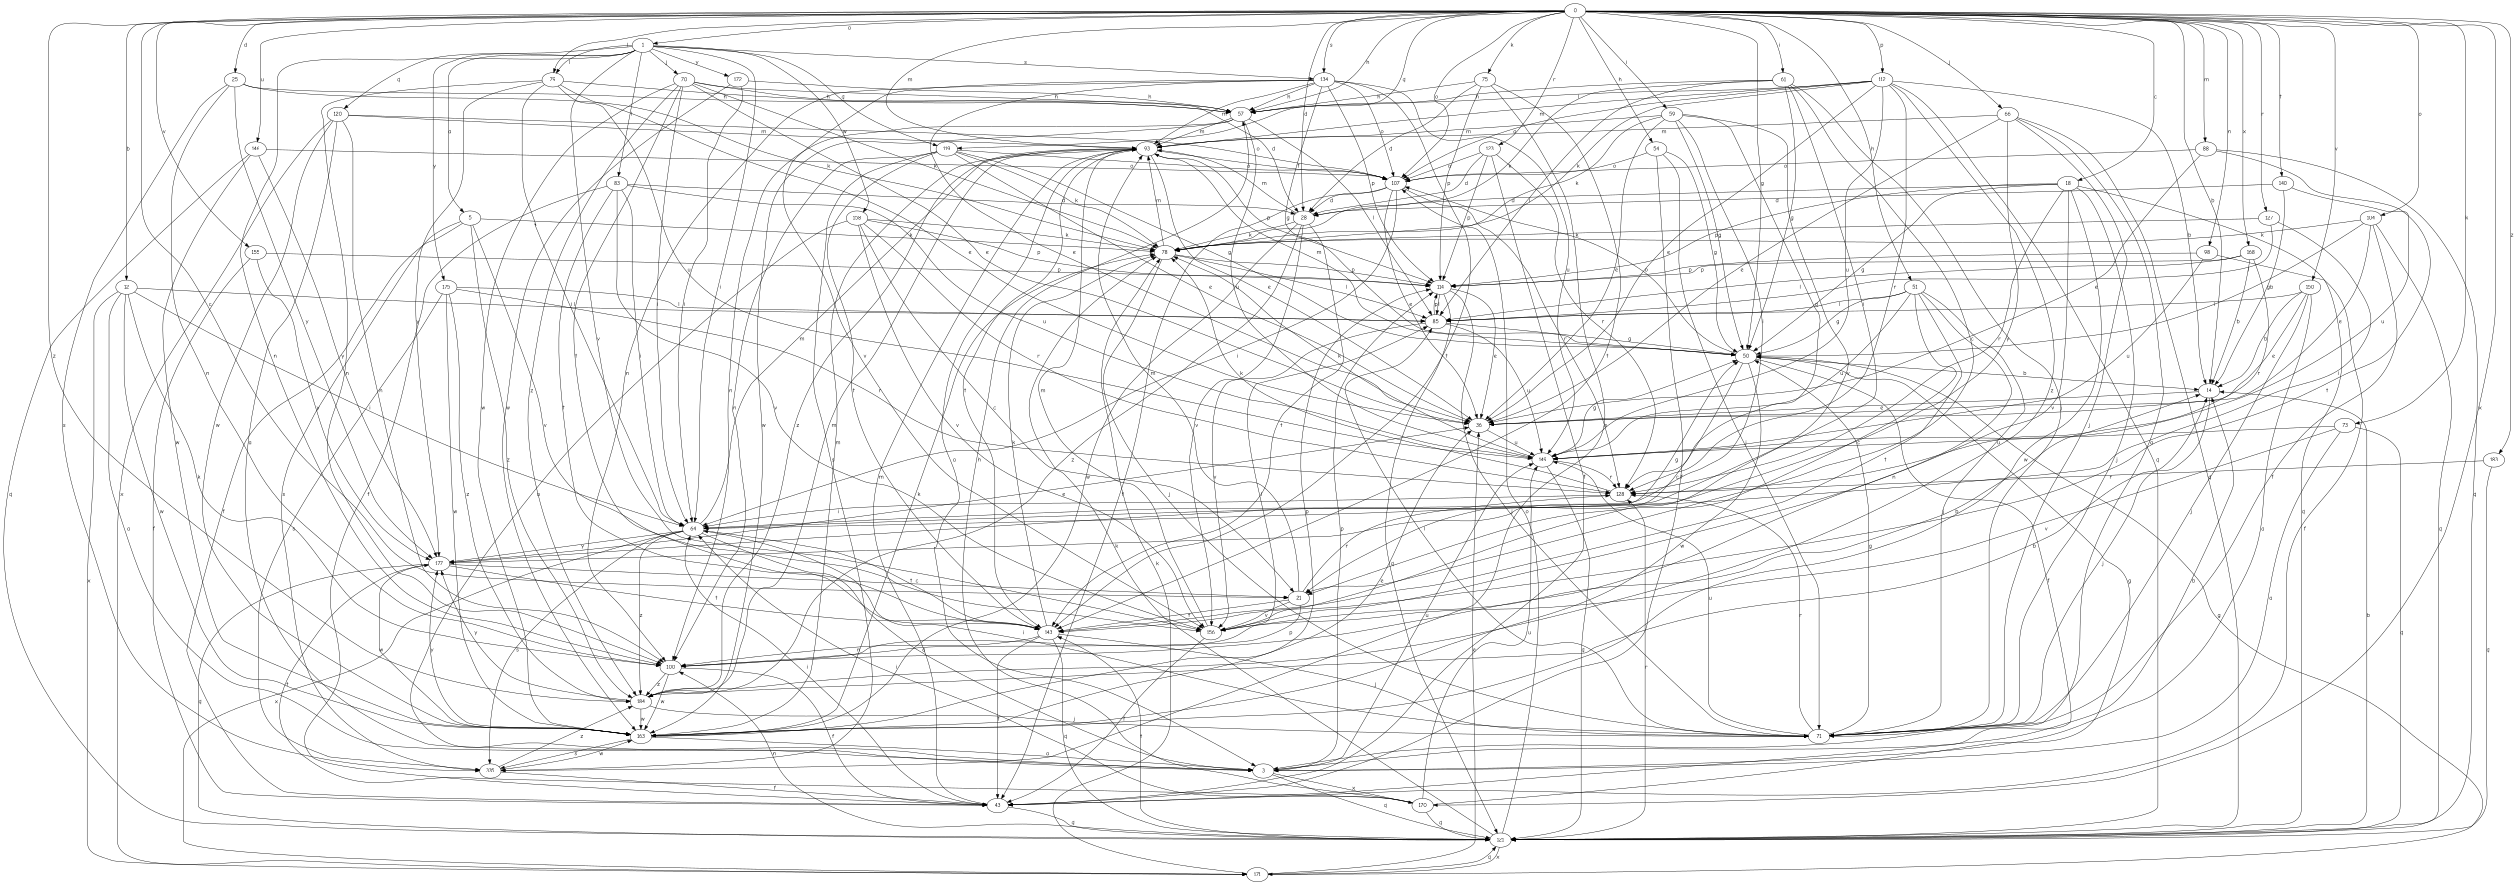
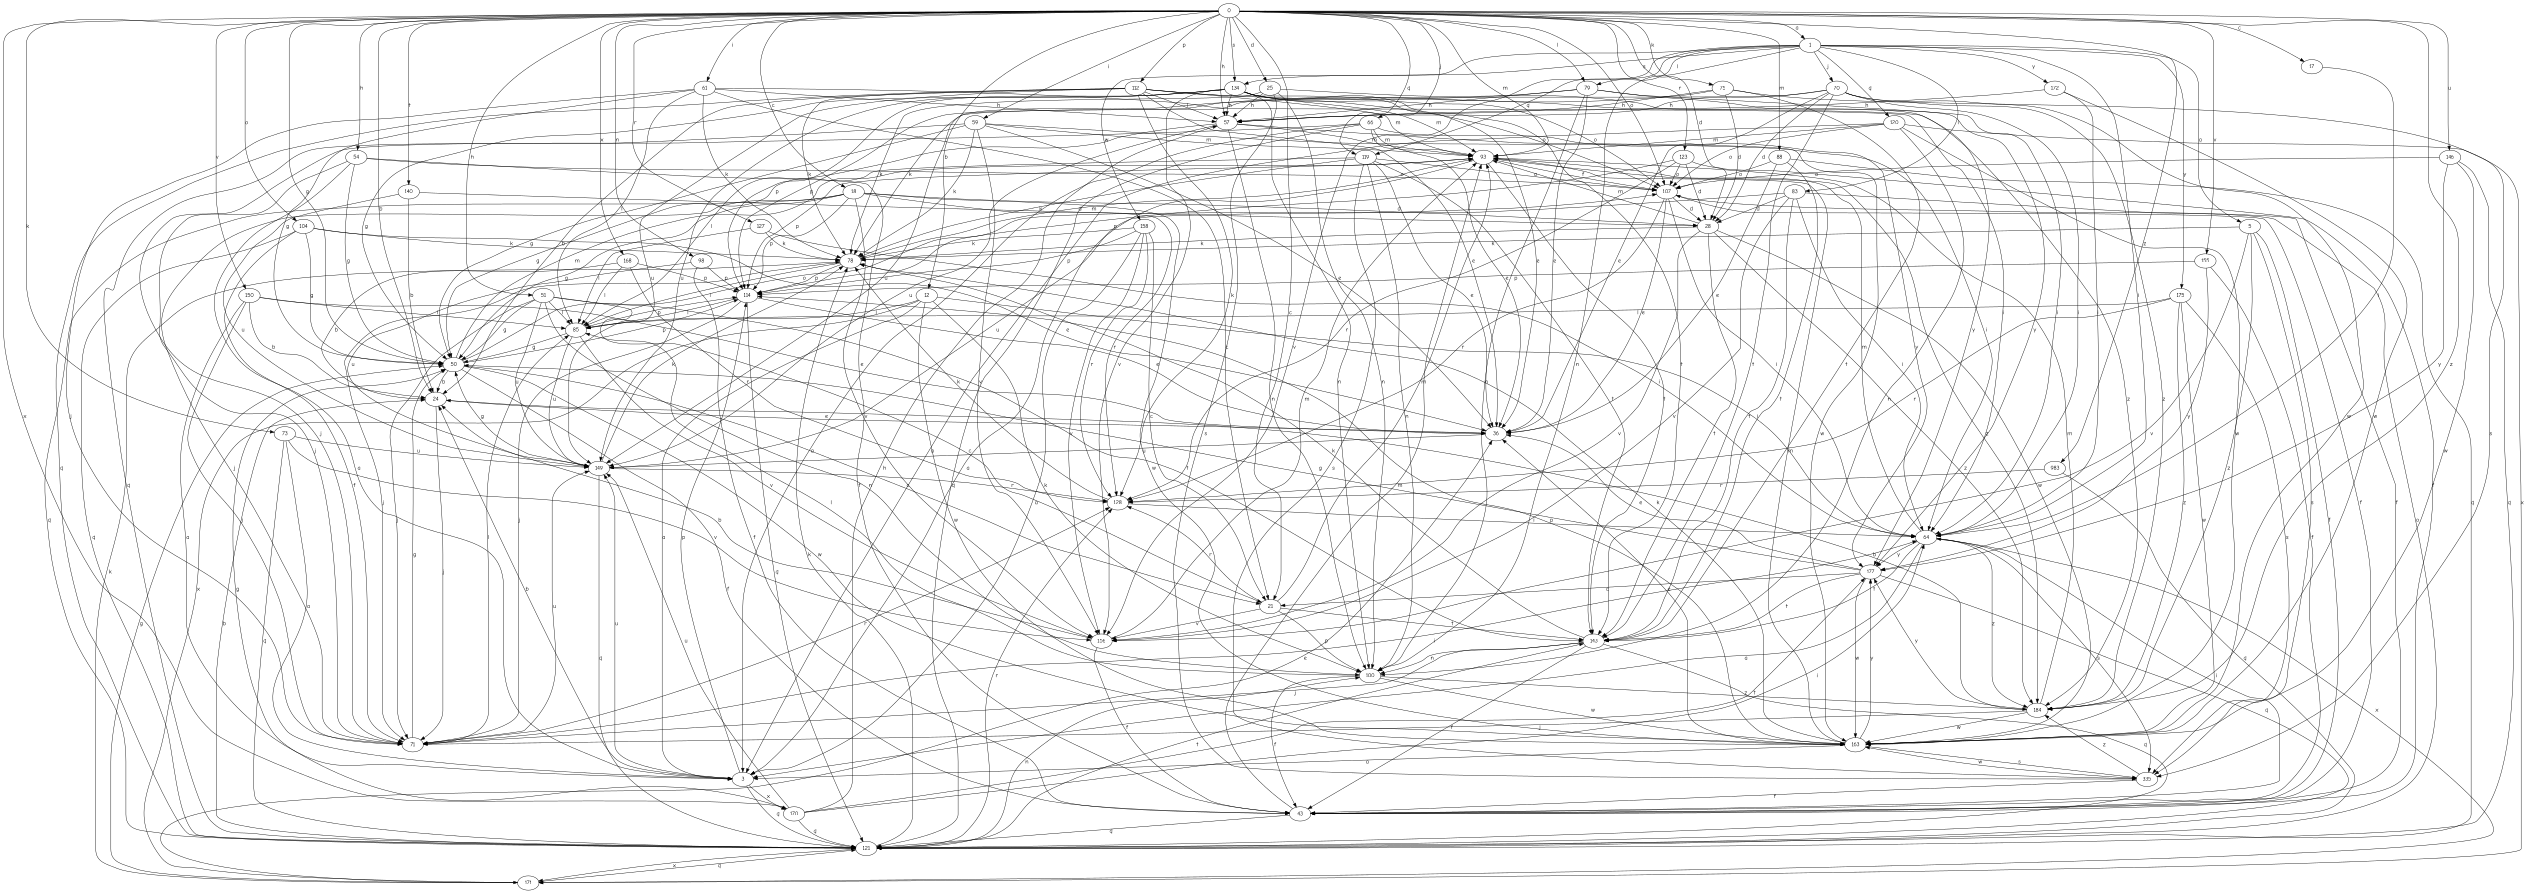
  strict digraph {
    fontname="Comic Neue"
    node [fontname="Comic Neue"]
    edge [fontname="Comic Neue"]
    0
    1
    12
-   14
+   14 [label=24]
+   17
    18
    21
    25
    28
    50
    51
    54
    57
    59
    61
    66
    73
    75
    79
    88
    93
    98
    104
    107
    112
    119
    123
    127
    134
    140
    146
    150
    155
    168
    170
-   183
+   183 [label=983]
    184
    5
    64
    70
    83
    100
    120
    156
    158
    172
    175
    n48 [label=3]
    85
    163
    171
    36
    71
    114
    121
    128
    143
    78
    n59 [label=335]
    177
    43
    149
    0 -> 1 [label=a]
    0 -> 12 [label=b]
    0 -> 14 [label=b]
+   0 -> 17 [label=c]
    0 -> 18 [label=c]
    0 -> 21 [label=c]
    0 -> 25 [label=d]
    0 -> 28 [label=d]
    0 -> 50 [label=g]
    0 -> 51 [label=h]
    0 -> 54 [label=h]
    0 -> 57 [label=h]
    0 -> 59 [label=i]
    0 -> 61 [label=i]
    0 -> 66 [label=j]
    0 -> 73 [label=k]
    0 -> 75 [label=k]
    0 -> 79 [label=l]
    0 -> 88 [label=m]
    0 -> 93 [label=m]
    0 -> 98 [label=n]
    0 -> 104 [label=o]
    0 -> 107 [label=o]
    0 -> 112 [label=p]
    0 -> 119 [label=q]
    0 -> 123 [label=r]
    0 -> 127 [label=r]
    0 -> 134 [label=s]
    0 -> 140 [label=t]
    0 -> 146 [label=u]
    0 -> 150 [label=v]
    0 -> 155 [label=v]
    0 -> 168 [label=x]
    0 -> 170 [label=x]
    0 -> 183 [label=z]
    0 -> 184 [label=z]
    1 -> 79 [label=l]
    1 -> 119 [label=q]
    1 -> 134 [label=s]
    1 -> 5 [label=a]
    1 -> 64 [label=i]
    1 -> 70 [label=j]
    1 -> 83 [label=l]
    1 -> 100 [label=n]
    1 -> 120 [label=q]
    1 -> 156 [label=v]
    1 -> 158 [label=w]
    1 -> 172 [label=y]
    1 -> 175 [label=y]
    12 -> 64 [label=i]
    12 -> 100 [label=k]
    12 -> n48 [label=a]
    12 -> 85 [label=l]
    12 -> 163 [label=w]
    12 -> 171 [label=x]
    14 -> 36 [label=e]
    14 -> 71 [label=j]
+   17 -> 64 [label=i]
    18 -> 28 [label=d]
    18 -> 50 [label=g]
    18 -> 156 [label=v]
    18 -> 163 [label=w]
    18 -> 71 [label=j]
    18 -> 114 [label=p]
    18 -> 121 [label=q]
    18 -> 128 [label=r]
    21 -> 93 [label=m]
    21 -> 100 [label=p]
    21 -> 156 [label=v]
    21 -> 128 [label=r]
    21 -> 143 [label=t]
    25 -> 57 [label=h]
    25 -> 100 [label=n]
    25 -> 78 [label=k]
    25 -> n59 [label=s]
    25 -> 177 [label=y]
    28 -> 93 [label=m]
    28 -> 184 [label=z]
    28 -> 156 [label=v]
    28 -> 163 [label=w]
    28 -> 143 [label=t]
    28 -> 78 [label=k]
    50 -> 14 [label=b]
    50 -> 21 [label=c]
    50 -> 93 [label=m]
    50 -> 107 [label=o]
    50 -> 163 [label=w]
+   50 -> 114 [label=p]
    50 -> 43 [label=f]
    51 -> 21 [label=c]
    51 -> 50 [label=g]
    51 -> 100 [label=n]
    51 -> 85 [label=l]
    51 -> 71 [label=j]
    51 -> 143 [label=t]
    51 -> 149 [label=u]
    54 -> 50 [label=g]
    54 -> 107 [label=o]
+   54 -> n48 [label=a]
    54 -> 71 [label=j]
    54 -> 43 [label=f]
    57 -> 93 [label=m]
    57 -> 100 [label=n]
    57 -> 85 [label=l]
    57 -> 163 [label=w]
    57 -> 149 [label=u]
    59 -> 50 [label=g]
    59 -> 93 [label=m]
    59 -> 64 [label=i]
    59 -> 156 [label=v]
    59 -> 36 [label=e]
-   59 -> 128 [label=q]
+   59 -> 121 [label=q]
    59 -> 78 [label=k]
    61 -> 21 [label=c]
    61 -> 50 [label=g]
    61 -> 57 [label=h]
    61 -> 64 [label=i]
    61 -> 85 [label=l]
    61 -> 71 [label=j]
    61 -> 78 [label=k]
    66 -> 93 [label=m]
    66 -> n48 [label=a]
    66 -> 36 [label=e]
    66 -> 71 [label=j]
    66 -> 121 [label=q]
    66 -> 177 [label=y]
    73 -> 156 [label=v]
    73 -> n48 [label=a]
    73 -> 121 [label=q]
    73 -> 149 [label=u]
    75 -> 28 [label=d]
    75 -> 57 [label=h]
    75 -> 114 [label=p]
    75 -> 143 [label=t]
    75 -> n59 [label=s]
    79 -> 57 [label=h]
    79 -> 64 [label=i]
    79 -> 100 [label=n]
    79 -> 36 [label=e]
    79 -> 177 [label=y]
    79 -> 149 [label=u]
    88 -> 107 [label=o]
    88 -> 36 [label=e]
    88 -> 121 [label=q]
    88 -> 143 [label=t]
    93 -> 107 [label=f]
    93 -> 184 [label=z]
    93 -> n48 [label=a]
-   93 -> 36 [label=e]
    93 -> 114 [label=p]
    93 -> 143 [label=t]
    98 -> 114 [label=p]
    98 -> 43 [label=f]
    98 -> 149 [label=u]
    104 -> 50 [label=g]
    104 -> 36 [label=e]
    104 -> 71 [label=f]
    104 -> 121 [label=q]
    104 -> 78 [label=k]
    107 -> 28 [label=d]
    107 -> 64 [label=i]
    107 -> 36 [label=e]
    107 -> 128 [label=r]
    107 -> 43 [label=f]
    112 -> 14 [label=b]
    112 -> 57 [label=l]
    112 -> 93 [label=m]
    112 -> 107 [label=o]
    112 -> 184 [label=z]
    112 -> 36 [label=e]
    112 -> 121 [label=q]
-   112 -> 128 [label=r]
+   112 -> 128 [label=k]
    112 -> 78 [label=k]
    112 -> 149 [label=u]
    119 -> 50 [label=g]
    119 -> 107 [label=o]
    119 -> 100 [label=n]
    119 -> 36 [label=e]
    119 -> 143 [label=t]
    119 -> 78 [label=k]
    119 -> n59 [label=s]
    123 -> 28 [label=d]
    123 -> 107 [label=o]
    123 -> 114 [label=p]
    123 -> 128 [label=r]
    123 -> 43 [label=f]
    127 -> 64 [label=i]
    127 -> 85 [label=l]
    127 -> 78 [label=k]
    134 -> 50 [label=g]
    134 -> 57 [label=h]
    134 -> 93 [label=m]
    134 -> 107 [label=o]
    134 -> 100 [label=n]
    134 -> 156 [label=v]
    134 -> 36 [label=e]
    134 -> 114 [label=p]
    134 -> 143 [label=t]
    134 -> 149 [label=u]
    140 -> 14 [label=b]
    140 -> 28 [label=d]
    140 -> 149 [label=u]
    146 -> 107 [label=o]
    146 -> 163 [label=w]
    146 -> 121 [label=q]
    146 -> 177 [label=y]
    150 -> 14 [label=b]
    150 -> n48 [label=a]
    150 -> 85 [label=l]
    150 -> 36 [label=e]
    150 -> 71 [label=j]
    155 -> 114 [label=p]
    155 -> 177 [label=y]
    155 -> 43 [label=f]
    168 -> 14 [label=b]
    168 -> 85 [label=l]
    168 -> 114 [label=p]
    168 -> 128 [label=r]
    170 -> 50 [label=g]
    170 -> 57 [label=h]
    170 -> 64 [label=i]
    170 -> 121 [label=q]
    170 -> 177 [label=t]
    170 -> 149 [label=u]
    183 -> 121 [label=q]
    183 -> 128 [label=r]
    184 -> 14 [label=b]
    184 -> 93 [label=m]
    184 -> 163 [label=w]
    184 -> 71 [label=j]
    184 -> 177 [label=y]
    5 -> 184 [label=z]
    5 -> 156 [label=v]
    5 -> 78 [label=k]
    5 -> n59 [label=s]
    5 -> 43 [label=f]
    64 -> 93 [label=m]
    64 -> 184 [label=z]
    64 -> n48 [label=a]
    64 -> 171 [label=x]
    64 -> 143 [label=t]
    64 -> n59 [label=s]
    64 -> 177 [label=y]
    70 -> 28 [label=d]
    70 -> 57 [label=h]
    70 -> 184 [label=z]
    70 -> 64 [label=i]
    70 -> 163 [label=w]
    70 -> 36 [label=e]
    70 -> 143 [label=t]
    70 -> 78 [label=k]
    83 -> 28 [label=d]
    83 -> 64 [label=i]
    83 -> 156 [label=v]
    83 -> 143 [label=t]
    83 -> 43 [label=f]
    83 -> 149 [label=u]
    100 -> 184 [label=z]
    100 -> 85 [label=l]
    100 -> 163 [label=w]
    100 -> 43 [label=f]
    120 -> 93 [label=m]
    120 -> 107 [label=o]
    120 -> 100 [label=n]
    120 -> n48 [label=a]
    120 -> 163 [label=w]
    120 -> 171 [label=x]
    156 -> 14 [label=b]
    156 -> 93 [label=m]
    156 -> 43 [label=f]
    158 -> 21 [label=c]
    158 -> 156 [label=v]
    158 -> n48 [label=a]
    158 -> 114 [label=p]
    158 -> 128 [label=r]
    158 -> 78 [label=k]
    172 -> 57 [label=h]
    172 -> 64 [label=i]
    172 -> 163 [label=w]
    175 -> 184 [label=z]
    175 -> 85 [label=l]
    175 -> 163 [label=w]
    175 -> 128 [label=r]
    175 -> n59 [label=s]
    n48 -> 14 [label=b]
    n48 -> 170 [label=x]
    n48 -> 114 [label=p]
    n48 -> 121 [label=q]
    n48 -> 149 [label=u]
    85 -> 50 [label=g]
    85 -> 156 [label=v]
    85 -> 114 [label=p]
    85 -> 149 [label=u]
    163 -> 93 [label=m]
    163 -> n48 [label=a]
    163 -> 36 [label=e]
    163 -> 114 [label=p]
    163 -> 78 [label=k]
    163 -> n59 [label=s]
    163 -> 177 [label=y]
    171 -> 50 [label=g]
    171 -> 36 [label=e]
    171 -> 121 [label=q]
    171 -> 78 [label=k]
    36 -> 149 [label=u]
    71 -> 50 [label=g]
    71 -> 64 [label=i]
    71 -> 85 [label=l]
    71 -> 128 [label=r]
    71 -> 149 [label=u]
    114 -> 85 [label=l]
    114 -> 36 [label=e]
    114 -> 71 [label=j]
    114 -> 121 [label=q]
    121 -> 14 [label=b]
    121 -> 107 [label=o]
    121 -> 100 [label=n]
    121 -> 171 [label=x]
    121 -> 128 [label=r]
    121 -> 143 [label=t]
    121 -> 78 [label=k]
    128 -> 64 [label=i]
    128 -> 78 [label=k]
    143 -> 100 [label=n]
    143 -> 71 [label=j]
    143 -> 121 [label=q]
    143 -> 78 [label=k]
    143 -> 43 [label=f]
    78 -> 93 [label=m]
    78 -> 85 [label=l]
    78 -> 71 [label=j]
    78 -> 114 [label=p]
    n59 -> 184 [label=z]
    n59 -> 163 [label=w]
    n59 -> 43 [label=f]
    177 -> 21 [label=c]
    177 -> 50 [label=g]
    177 -> 163 [label=w]
    177 -> 36 [label=e]
    177 -> 121 [label=q]
    177 -> 143 [label=t]
    43 -> 93 [label=m]
    43 -> 64 [label=i]
    43 -> 121 [label=q]
    149 -> 50 [label=g]
    149 -> 121 [label=q]
    149 -> 128 [label=r]
    149 -> 78 [label=k]
  }
